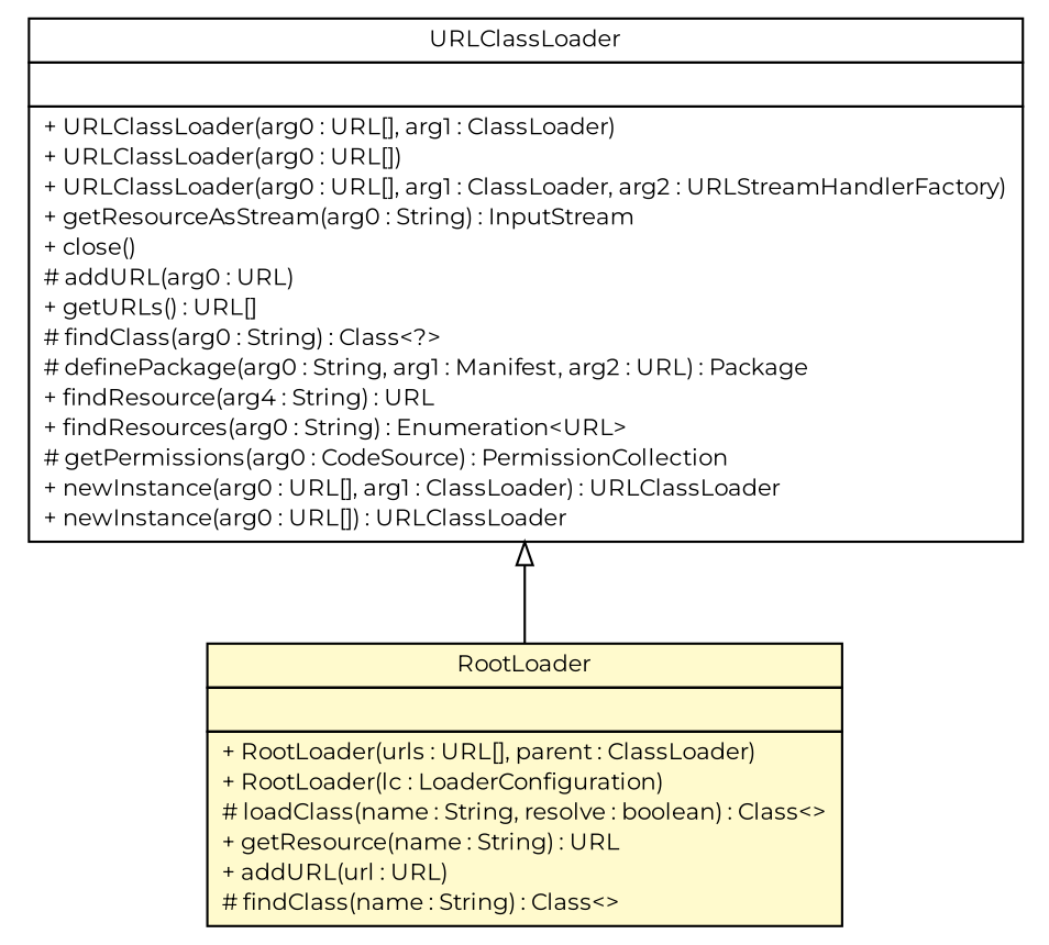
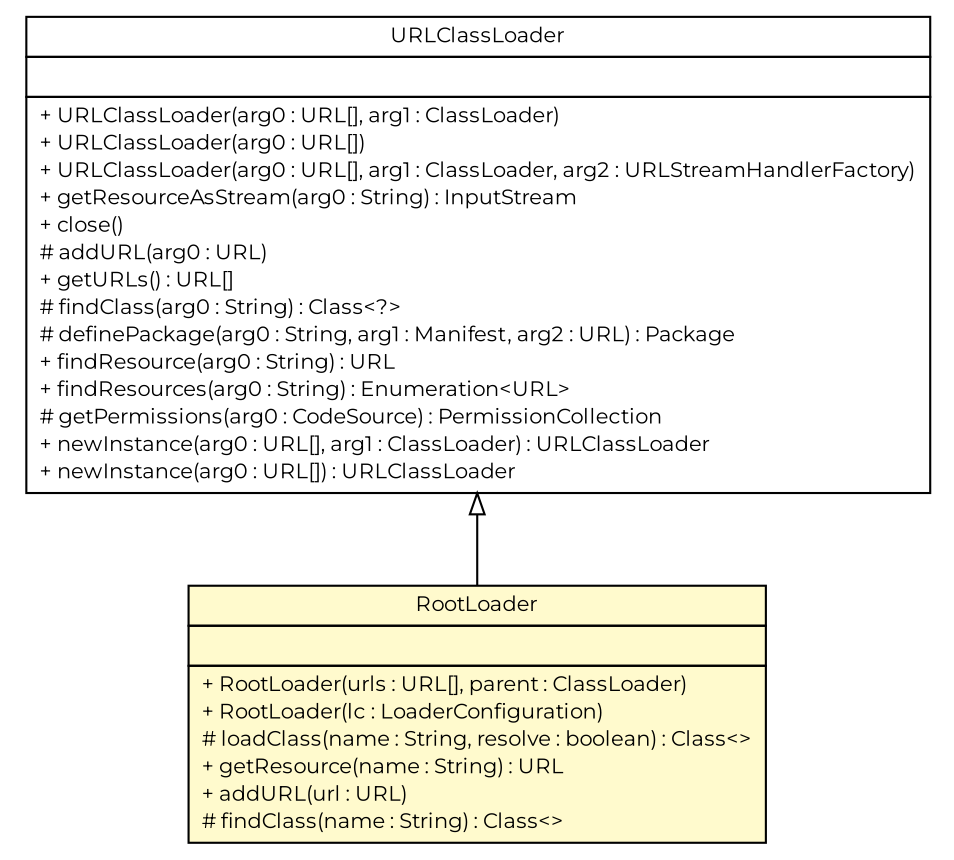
  digraph {
    nodesep=0.25
    ranksep=0.5
    fontname=Montserrat
    node [fontcolor=black fontname=Montserrat fontsize=10.0 shape=plaintext]
    n1 [label=<<table title="sorcer.tools.shell.RootLoader" border="0" cellborder="1" cellspacing="0" cellpadding="2" port="p" bgcolor="lemonChiffon" href="./RootLoader.html"> 		<tr><td><table border="0" cellspacing="0" cellpadding="1"> <tr><td align="center" balign="center"> RootLoader </td></tr> 		</table></td></tr> 		<tr><td><table border="0" cellspacing="0" cellpadding="1"> <tr><td align="left" balign="left">  </td></tr> 		</table></td></tr> 		<tr><td><table border="0" cellspacing="0" cellpadding="1"> <tr><td align="left" balign="left"> + RootLoader(urls : URL[], parent : ClassLoader) </td></tr> <tr><td align="left" balign="left"> + RootLoader(lc : LoaderConfiguration) </td></tr> <tr><td align="left" balign="left"> # loadClass(name : String, resolve : boolean) : Class&lt;&gt; </td></tr> <tr><td align="left" balign="left"> + getResource(name : String) : URL </td></tr> <tr><td align="left" balign="left"> + addURL(url : URL) </td></tr> <tr><td align="left" balign="left"> # findClass(name : String) : Class&lt;&gt; </td></tr> 		</table></td></tr> 		</table>>]
-   n2 [label=<<table title="java.net.URLClassLoader" border="0" cellborder="1" cellspacing="0" cellpadding="2" port="p" href="http://docs.oracle.com/javase/7/docs/api/java/net/URLClassLoader.html"> 		<tr><td><table border="0" cellspacing="0" cellpadding="1"> <tr><td align="center" balign="center"> URLClassLoader </td></tr> 		</table></td></tr> 		<tr><td><table border="0" cellspacing="0" cellpadding="1"> <tr><td align="left" balign="left">  </td></tr> 		</table></td></tr> 		<tr><td><table border="0" cellspacing="0" cellpadding="1"> <tr><td align="left" balign="left"> + URLClassLoader(arg0 : URL[], arg1 : ClassLoader) </td></tr> <tr><td align="left" balign="left"> + URLClassLoader(arg0 : URL[]) </td></tr> <tr><td align="left" balign="left"> + URLClassLoader(arg0 : URL[], arg1 : ClassLoader, arg2 : URLStreamHandlerFactory) </td></tr> <tr><td align="left" balign="left"> + getResourceAsStream(arg0 : String) : InputStream </td></tr> <tr><td align="left" balign="left"> + close() </td></tr> <tr><td align="left" balign="left"> # addURL(arg0 : URL) </td></tr> <tr><td align="left" balign="left"> + getURLs() : URL[] </td></tr> <tr><td align="left" balign="left"> # findClass(arg0 : String) : Class&lt;?&gt; </td></tr> <tr><td align="left" balign="left"> # definePackage(arg0 : String, arg1 : Manifest, arg2 : URL) : Package </td></tr> <tr><td align="left" balign="left"> + findResource(arg4 : String) : URL </td></tr> <tr><td align="left" balign="left"> + findResources(arg0 : String) : Enumeration&lt;URL&gt; </td></tr> <tr><td align="left" balign="left"> # getPermissions(arg0 : CodeSource) : PermissionCollection </td></tr> <tr><td align="left" balign="left"> + newInstance(arg0 : URL[], arg1 : ClassLoader) : URLClassLoader </td></tr> <tr><td align="left" balign="left"> + newInstance(arg0 : URL[]) : URLClassLoader </td></tr> 		</table></td></tr> 		</table>>]
+   n2 [label=<<table title="java.net.URLClassLoader" border="0" cellborder="1" cellspacing="0" cellpadding="2" port="p" href="http://docs.oracle.com/javase/7/docs/api/java/net/URLClassLoader.html"> 		<tr><td><table border="0" cellspacing="0" cellpadding="1"> <tr><td align="center" balign="center"> URLClassLoader </td></tr> 		</table></td></tr> 		<tr><td><table border="0" cellspacing="0" cellpadding="1"> <tr><td align="left" balign="left">  </td></tr> 		</table></td></tr> 		<tr><td><table border="0" cellspacing="0" cellpadding="1"> <tr><td align="left" balign="left"> + URLClassLoader(arg0 : URL[], arg1 : ClassLoader) </td></tr> <tr><td align="left" balign="left"> + URLClassLoader(arg0 : URL[]) </td></tr> <tr><td align="left" balign="left"> + URLClassLoader(arg0 : URL[], arg1 : ClassLoader, arg2 : URLStreamHandlerFactory) </td></tr> <tr><td align="left" balign="left"> + getResourceAsStream(arg0 : String) : InputStream </td></tr> <tr><td align="left" balign="left"> + close() </td></tr> <tr><td align="left" balign="left"> # addURL(arg0 : URL) </td></tr> <tr><td align="left" balign="left"> + getURLs() : URL[] </td></tr> <tr><td align="left" balign="left"> # findClass(arg0 : String) : Class&lt;?&gt; </td></tr> <tr><td align="left" balign="left"> # definePackage(arg0 : String, arg1 : Manifest, arg2 : URL) : Package </td></tr> <tr><td align="left" balign="left"> + findResource(arg0 : String) : URL </td></tr> <tr><td align="left" balign="left"> + findResources(arg0 : String) : Enumeration&lt;URL&gt; </td></tr> <tr><td align="left" balign="left"> # getPermissions(arg0 : CodeSource) : PermissionCollection </td></tr> <tr><td align="left" balign="left"> + newInstance(arg0 : URL[], arg1 : ClassLoader) : URLClassLoader </td></tr> <tr><td align="left" balign="left"> + newInstance(arg0 : URL[]) : URLClassLoader </td></tr> 		</table></td></tr> 		</table>>]
    n2 -> n1 [arrowtail=empty dir=back fontname=Montserrat fontsize=10 headport=p labelfontname=Helvetica labelfontsize=10 tailport=p]
  }
